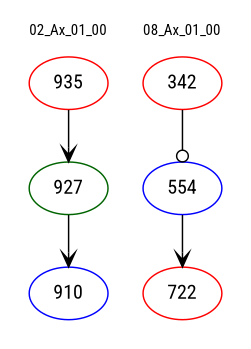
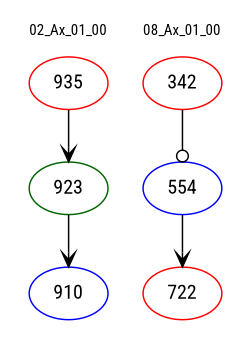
  digraph {
    fontname="Roboto Condensed"
    node [color=red fontname="Roboto Condensed"]
    edge [arrowhead=vee color=black fontname="Roboto Condensed"]
    n1 [label=935]
-   n2 [color=darkgreen label=927]
+   n2 [color=darkgreen label=923]
    n3 [color=blue label=910]
    n4 [label=342]
    n5 [color=blue label=554]
    n6 [label=722]
    subgraph cluster_1 {
      color=white
      fontsize=10
      label="02_Ax_01_00"
      n1
      n2
      n3
    }
    subgraph cluster_2 {
      color=white
      fontsize=10
      label="08_Ax_01_00"
      n4
      n5
      n6
    }
    n1 -> n2
    n2 -> n3
    n4 -> n5 [arrowhead=odot]
    n5 -> n6
  }
